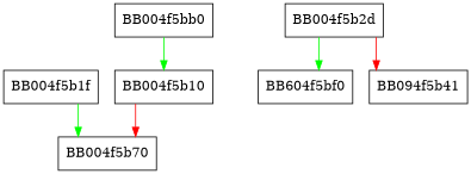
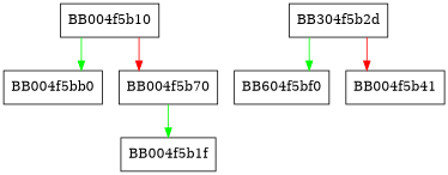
  digraph {
    splines=ortho
    node [shape=box]
    edge [color=green]
    BB004f5b10
    BB004f5bb0
    BB004f5b70
    BB004f5b1f
    n5 [label=BB604f5bf0]
-   BB004f5b2d
-   BB004f5b41 [label=BB094f5b41]
-   BB004f5bb0 -> BB004f5b10
+   BB004f5b2d [label=BB304f5b2d]
+   BB004f5b41
+   BB004f5b10 -> BB004f5bb0
    BB004f5b10 -> BB004f5b70 [color=red]
-   BB004f5b1f -> BB004f5b70
+   BB004f5b70 -> BB004f5b1f
    BB004f5b2d -> n5
    BB004f5b2d -> BB004f5b41 [color=red]
  }
